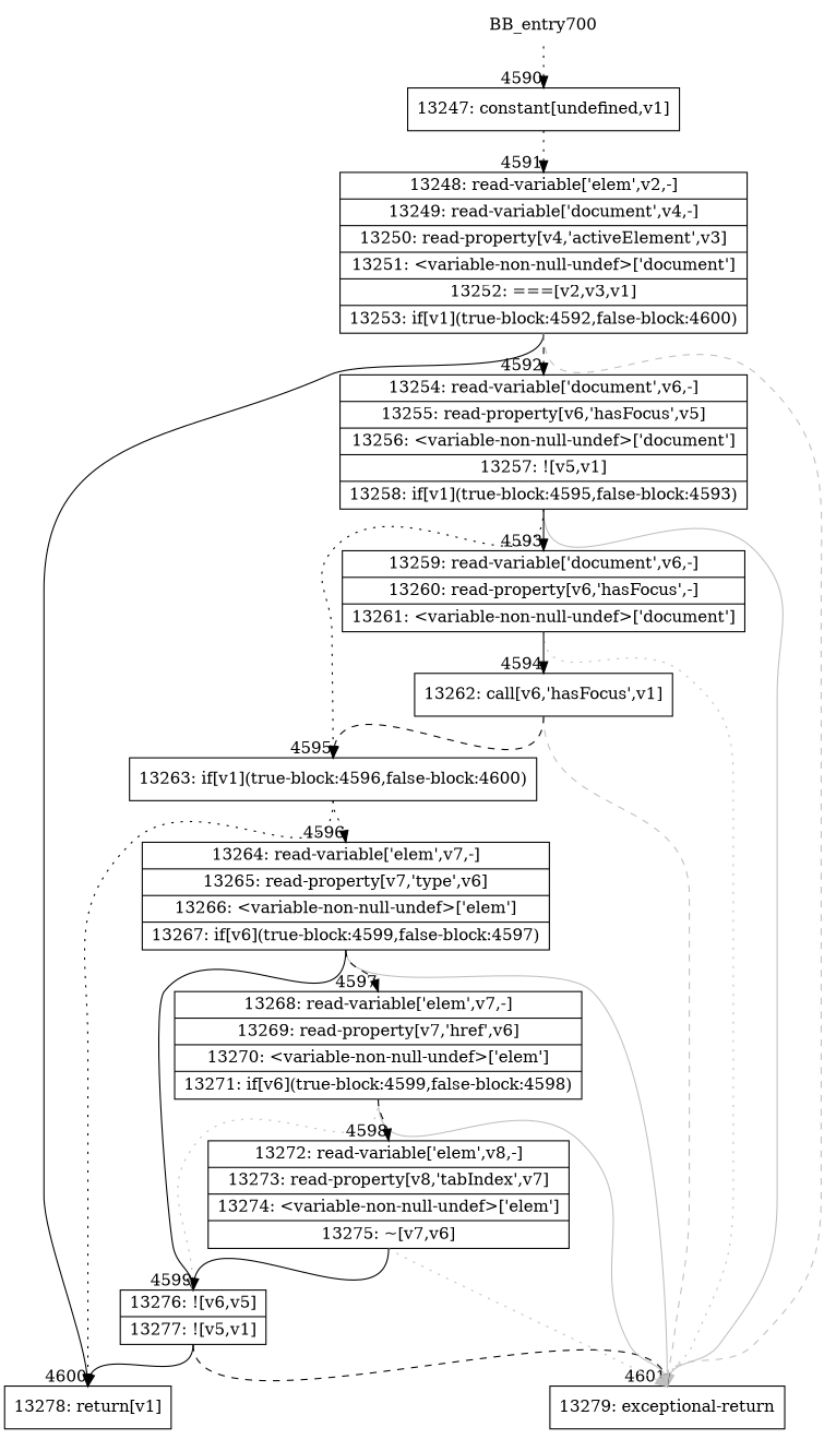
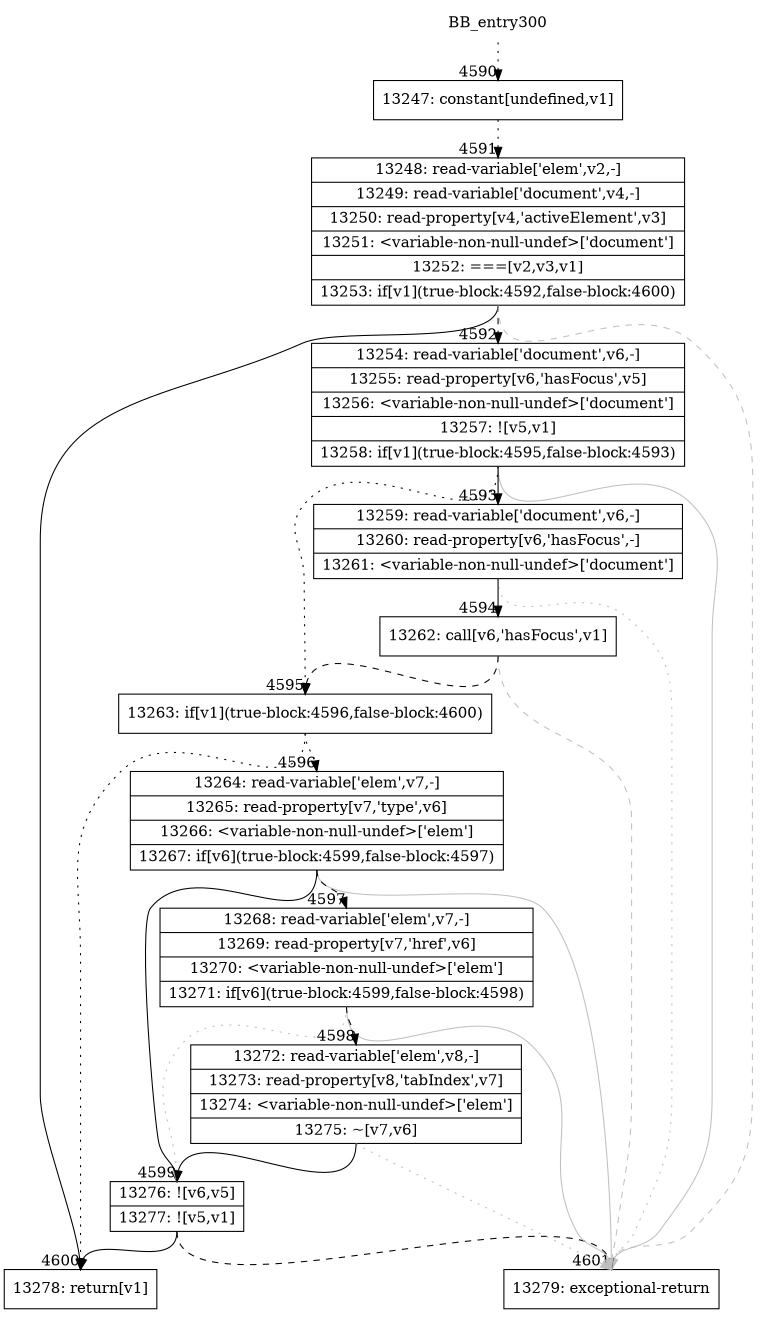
  digraph {
    fontname="DejaVu Serif"
    rankdir=TD
    node [fontname="DejaVu Serif" shape=record]
    edge [fontname="DejaVu Serif" headport=n style=solid tailport=s]
-   BB_entry300 [shape=none label=BB_entry700]
+   BB_entry300 [shape=none]
    n2 [label="{13247: constant[undefined,v1]}"]
    n3 [label="{13248: read-variable['elem',v2,-]|13249: read-variable['document',v4,-]|13250: read-property[v4,'activeElement',v3]|13251: \<variable-non-null-undef\>['document']|13252: ===[v2,v3,v1]|13253: if[v1](true-block:4592,false-block:4600)}"]
    n4 [label="{13278: return[v1]}"]
    n5 [label="{13254: read-variable['document',v6,-]|13255: read-property[v6,'hasFocus',v5]|13256: \<variable-non-null-undef\>['document']|13257: ![v5,v1]|13258: if[v1](true-block:4595,false-block:4593)}"]
    n6 [label="{13279: exceptional-return}"]
    n7 [label="{13263: if[v1](true-block:4596,false-block:4600)}"]
    n8 [label="{13259: read-variable['document',v6,-]|13260: read-property[v6,'hasFocus',-]|13261: \<variable-non-null-undef\>['document']}"]
    n9 [label="{13264: read-variable['elem',v7,-]|13265: read-property[v7,'type',v6]|13266: \<variable-non-null-undef\>['elem']|13267: if[v6](true-block:4599,false-block:4597)}"]
    n10 [label="{13262: call[v6,'hasFocus',v1]}"]
    n11 [label="{13276: ![v6,v5]|13277: ![v5,v1]}"]
    n12 [label="{13268: read-variable['elem',v7,-]|13269: read-property[v7,'href',v6]|13270: \<variable-non-null-undef\>['elem']|13271: if[v6](true-block:4599,false-block:4598)}"]
    n13 [label="{13272: read-variable['elem',v8,-]|13273: read-property[v8,'tabIndex',v7]|13274: \<variable-non-null-undef\>['elem']|13275: ~[v7,v6]}"]
    BB_entry300 -> n2 [headlabel="    4590" style=dotted]
    n2 -> n3 [headlabel="      4591" style=dotted]
    n3 -> n4 [headlabel="      4600"]
    n3 -> n5 [headlabel="      4592" style=dashed]
    n3 -> n6 [color=gray headlabel="      4601" style=dashed]
    n5 -> n6 [color=gray]
    n5 -> n7 [headlabel="      4595" style=dotted]
    n5 -> n8 [headlabel="      4593"]
    n7 -> n4 [style=dotted]
    n7 -> n9 [headlabel="      4596" style=dotted]
    n8 -> n6 [color=gray style=dotted]
    n8 -> n10 [headlabel="      4594"]
    n9 -> n6 [color=gray]
    n9 -> n11 [headlabel="      4599"]
    n9 -> n12 [headlabel="      4597" style=dashed]
    n10 -> n6 [color=gray style=dashed]
    n10 -> n7 [style=dashed]
    n11 -> n4
    n11 -> n6 [color=black style=dashed]
    n12 -> n6 [color=gray]
    n12 -> n11 [color=gray style=dotted]
    n12 -> n13 [headlabel="      4598" style=dashed]
    n13 -> n6 [color=gray style=dotted]
    n13 -> n11
  }
